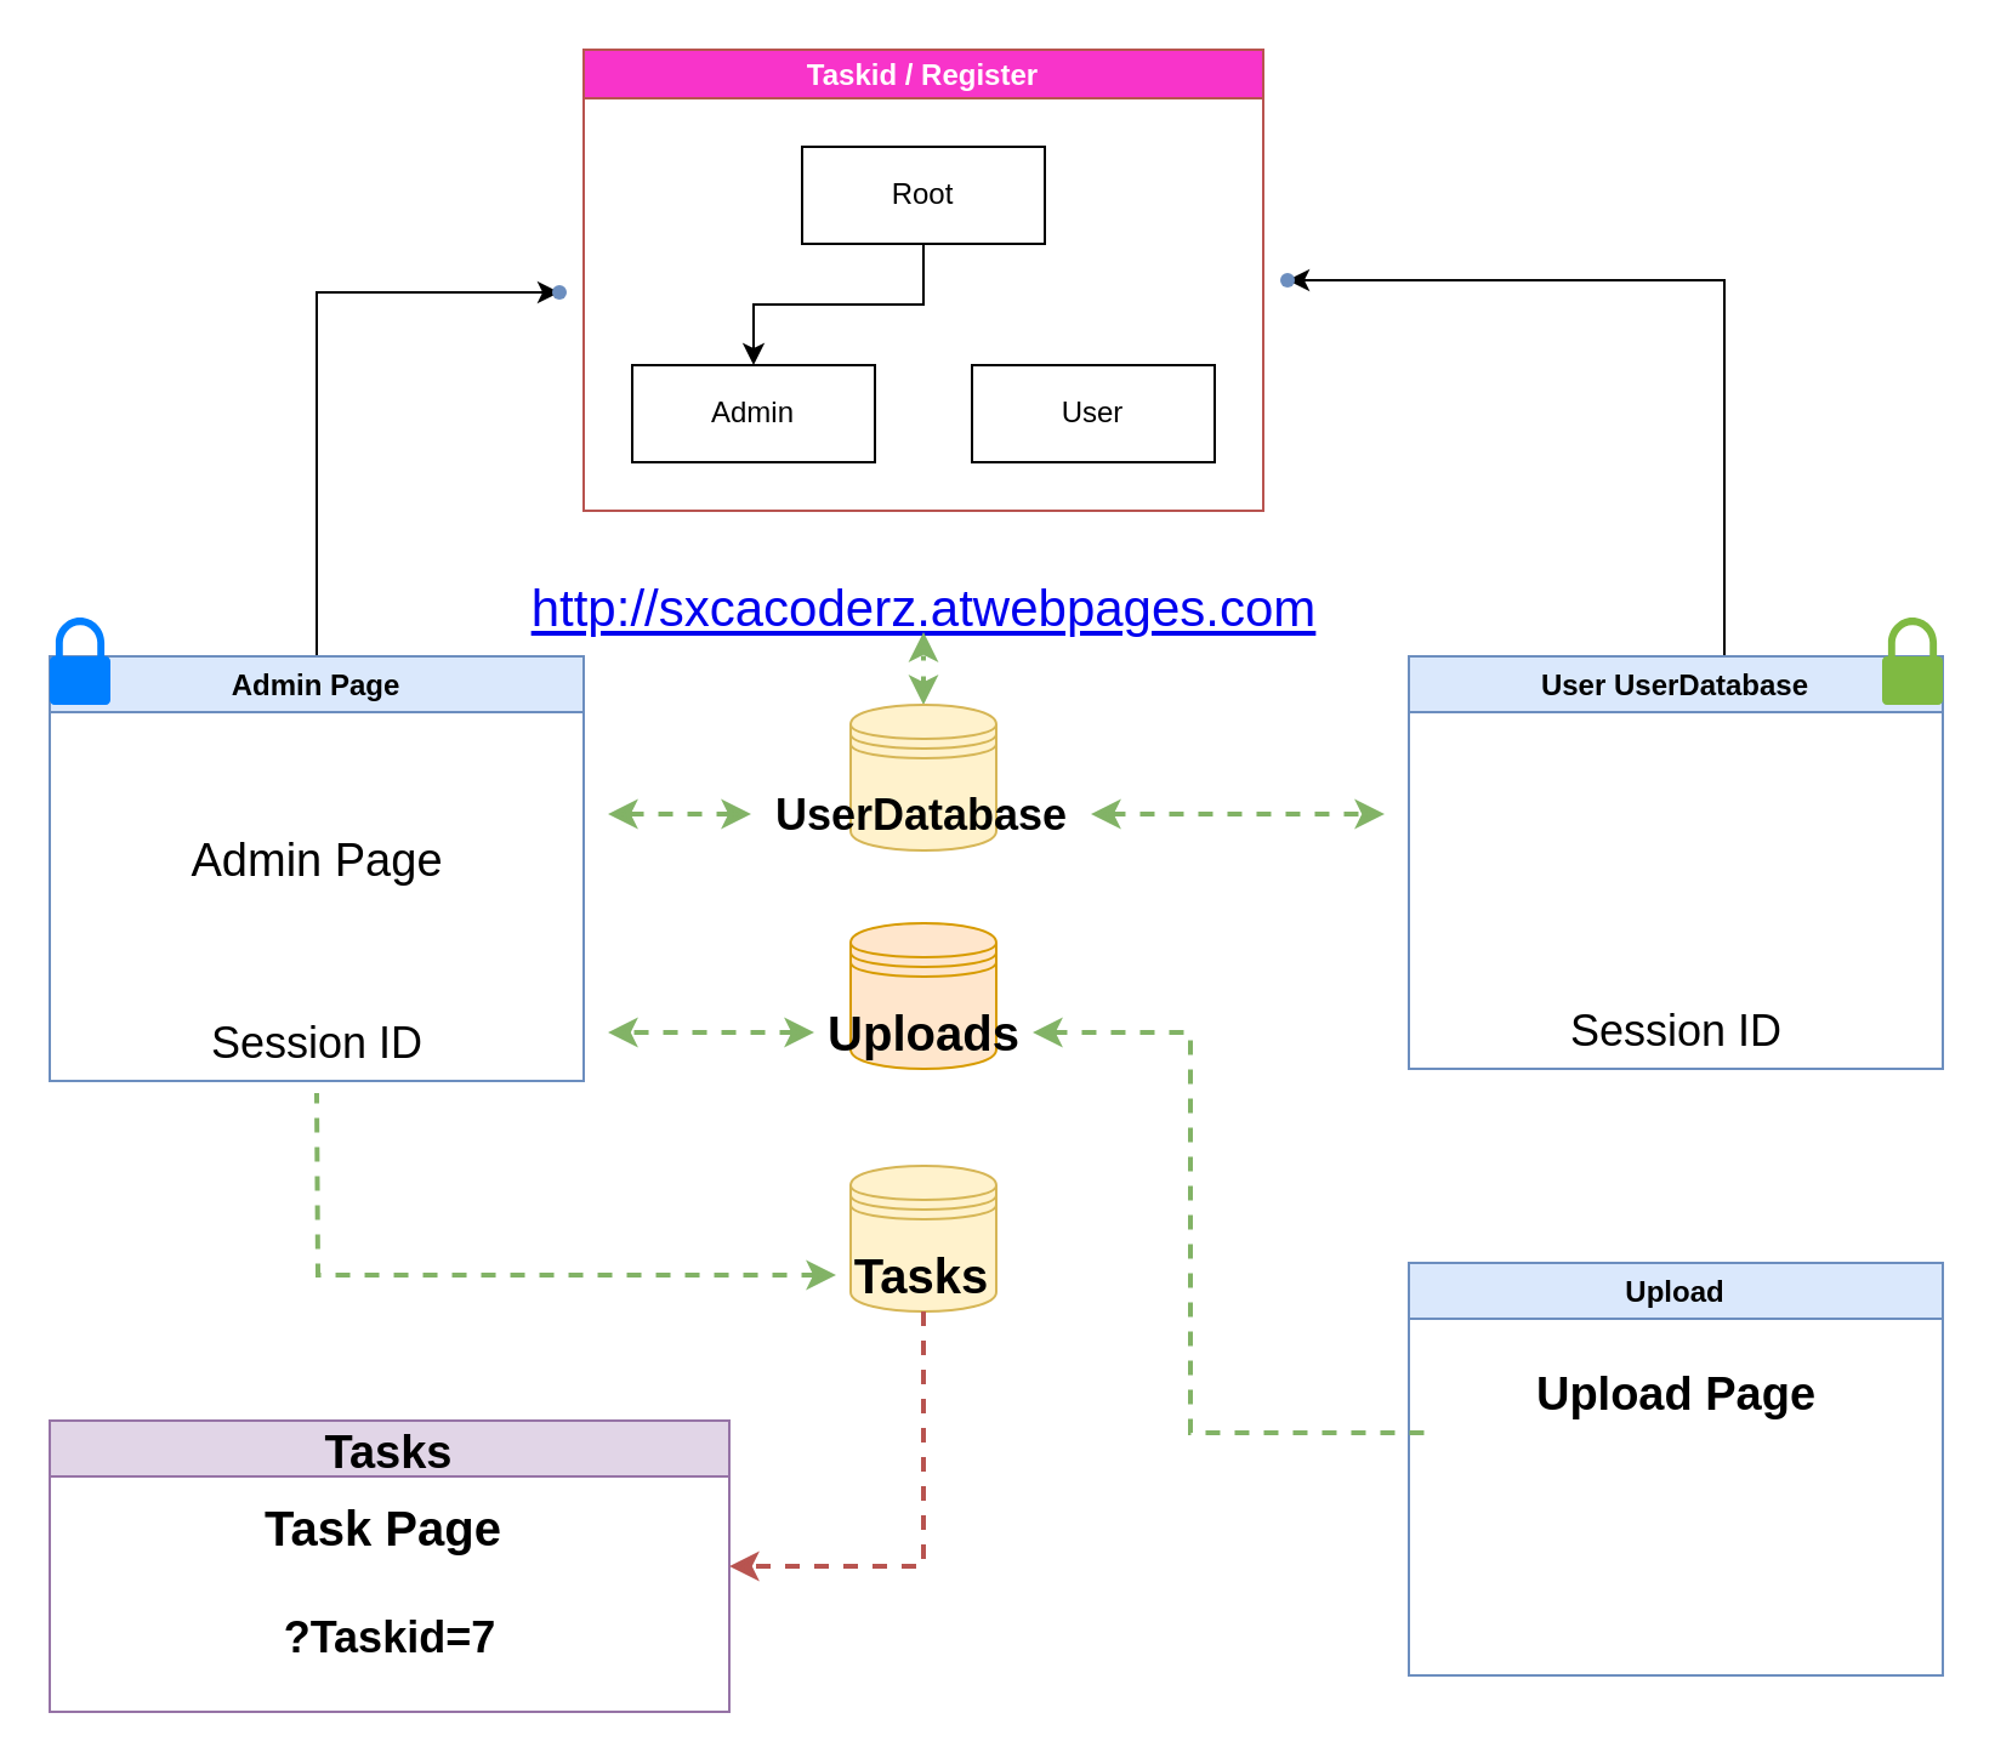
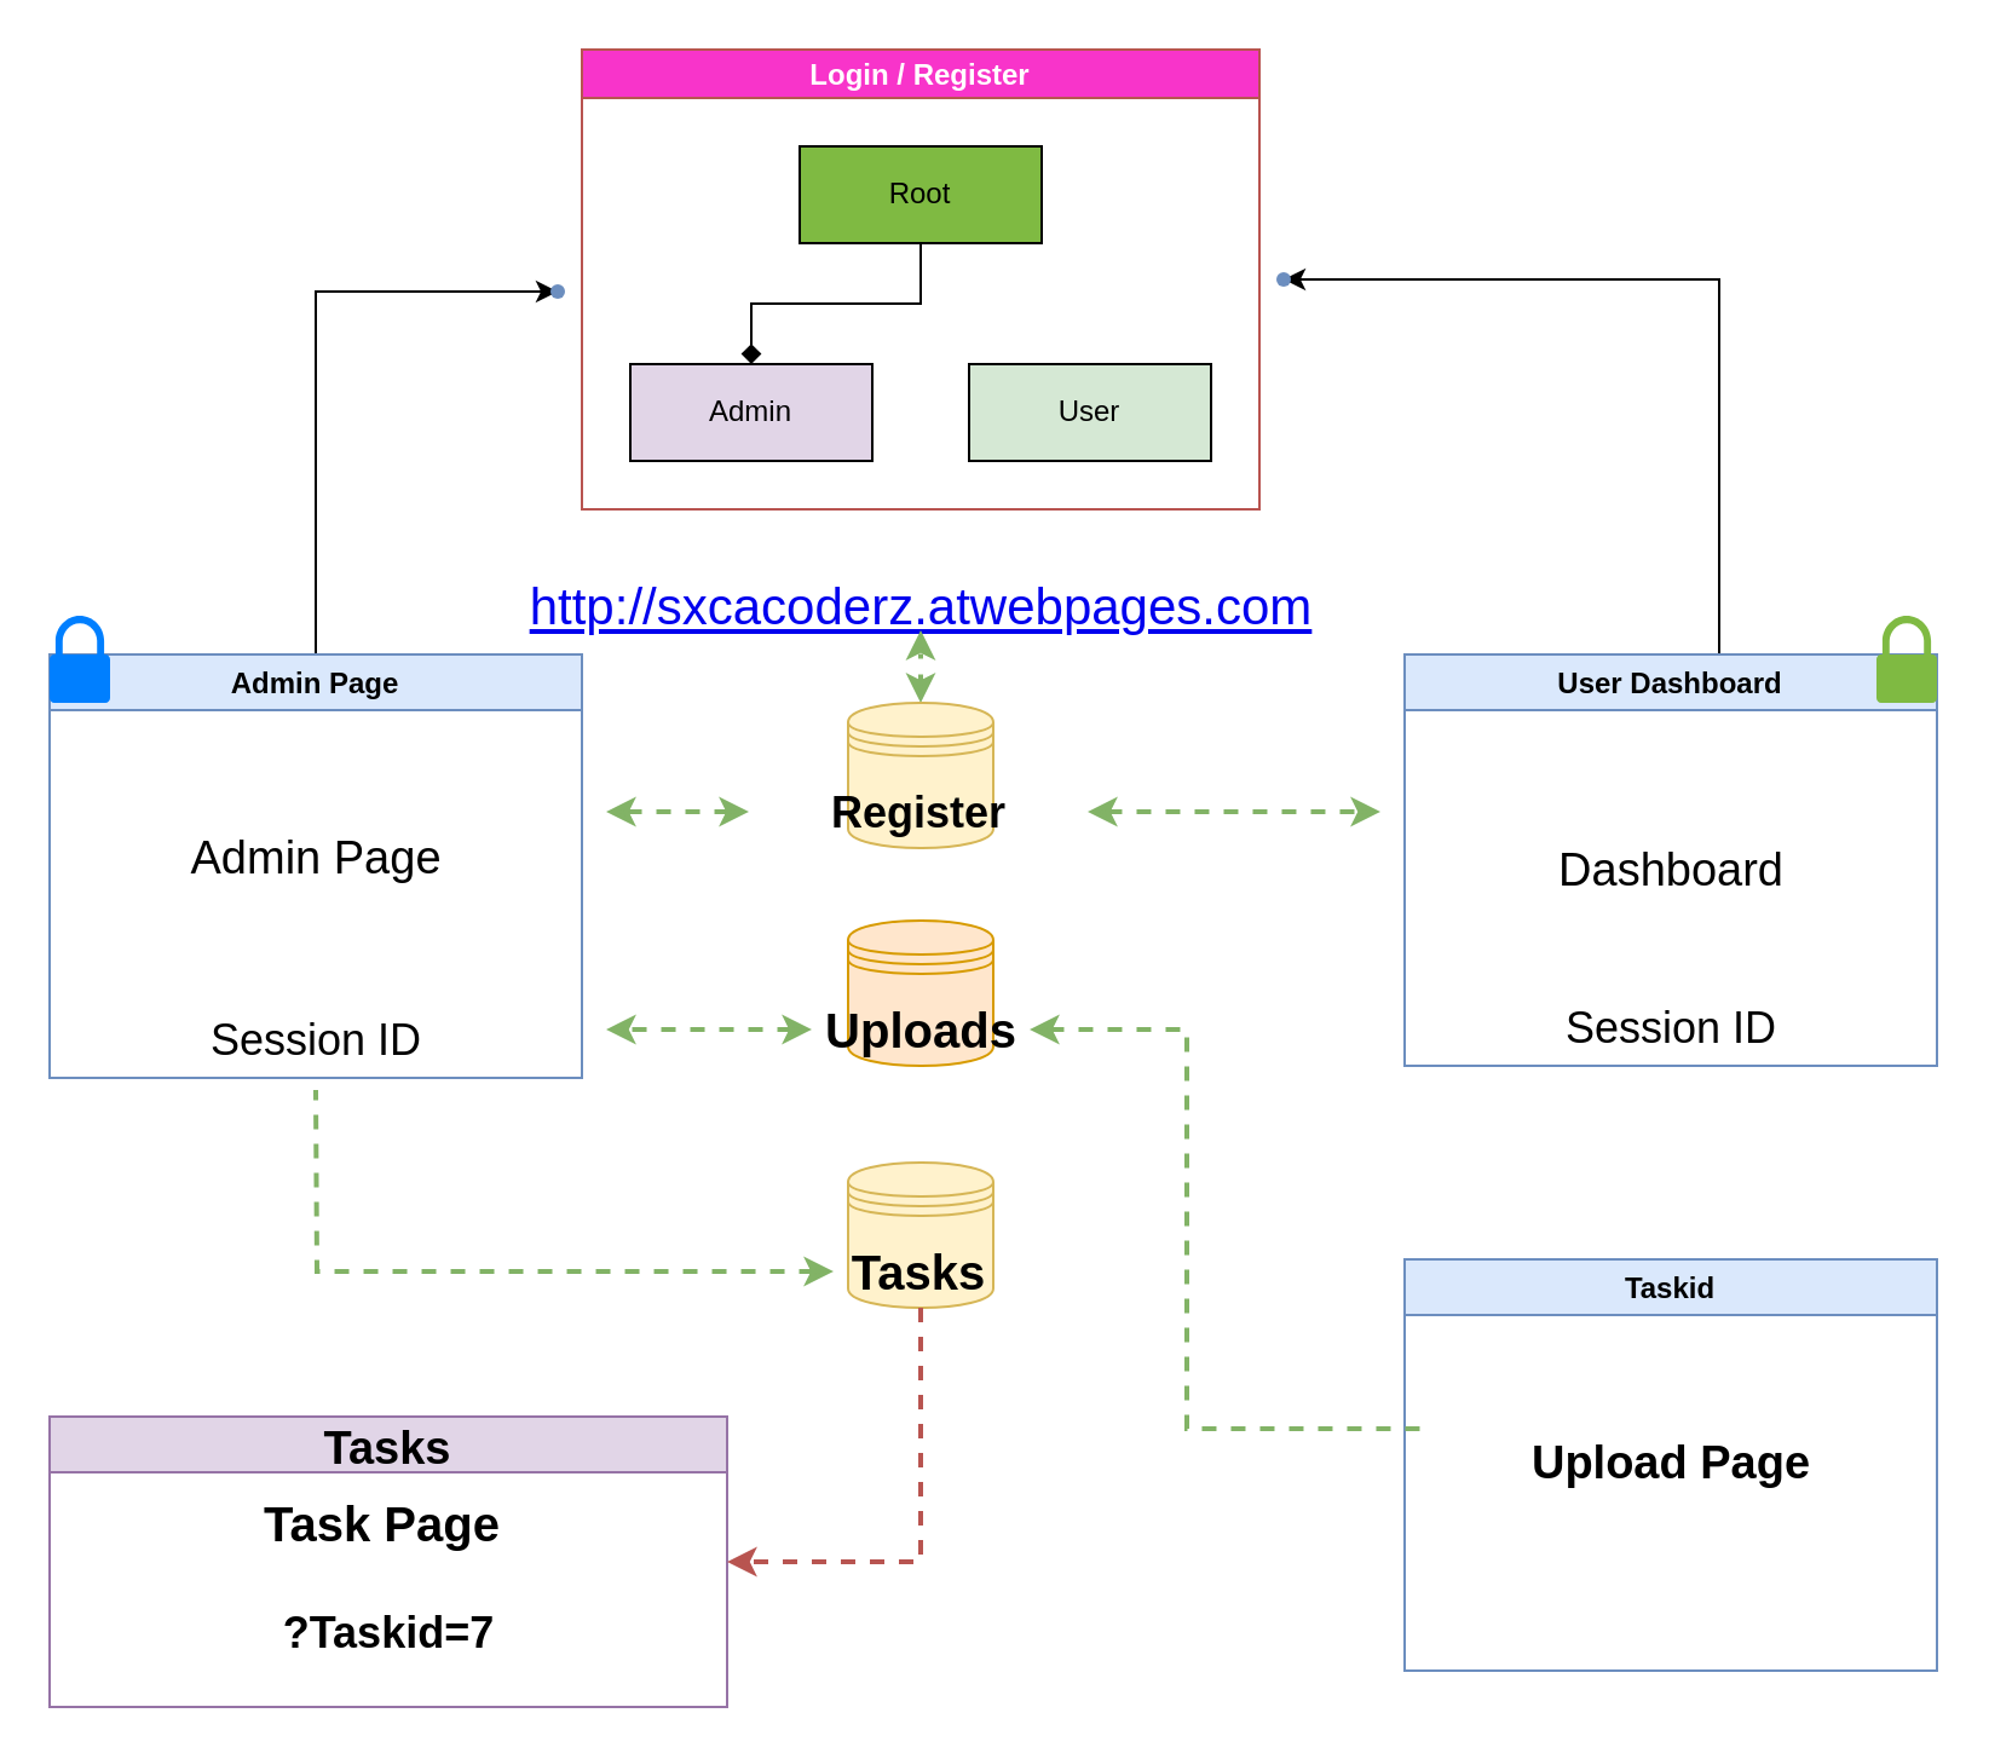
  <mxCell id="0" />
  <mxCell id="1" parent="0" />
- <mxCell id="2" value="Taskid / Register" style="swimlane;startSize=20;horizontal=1;childLayout=treeLayout;horizontalTree=0;resizable=0;containerType=tree;fillColor=#F834CA;strokeColor=#b85450;fontColor=#FFFFFF;" vertex="1" parent="1"><mxGeometry x="240" y="20" width="280" height="190" as="geometry" /></mxCell>
- <mxCell id="3" value="Root" style="whiteSpace=wrap;html=1;" vertex="1" parent="2"><mxGeometry x="90" y="40" width="100" height="40" as="geometry" /></mxCell>
- <mxCell id="4" value="Admin" style="whiteSpace=wrap;html=1;" vertex="1" parent="2"><mxGeometry x="20" y="130" width="100" height="40" as="geometry" /></mxCell>
- <mxCell id="5" value="" style="edgeStyle=elbowEdgeStyle;elbow=vertical;html=1;rounded=0;" edge="1" parent="2" source="3" target="4"><mxGeometry relative="1" as="geometry" /></mxCell>
- <mxCell id="6" value="User" style="whiteSpace=wrap;html=1;" vertex="1" parent="2"><mxGeometry x="160" y="130" width="100" height="40" as="geometry" /></mxCell>
+ <mxCell id="2" value="Login / Register" style="swimlane;startSize=20;horizontal=1;childLayout=treeLayout;horizontalTree=0;resizable=0;containerType=tree;fillColor=#F834CA;strokeColor=#b85450;fontColor=#FFFFFF;" vertex="1" parent="1"><mxGeometry x="240" y="20" width="280" height="190" as="geometry" /></mxCell>
+ <mxCell id="3" value="Root" style="whiteSpace=wrap;html=1;fillColor=#7fba42;" vertex="1" parent="2"><mxGeometry x="90" y="40" width="100" height="40" as="geometry" /></mxCell>
+ <mxCell id="4" value="Admin" style="whiteSpace=wrap;html=1;fillColor=#e1d5e7;" vertex="1" parent="2"><mxGeometry x="20" y="130" width="100" height="40" as="geometry" /></mxCell>
+ <mxCell id="5" value="" style="edgeStyle=elbowEdgeStyle;elbow=vertical;html=1;rounded=0;endArrow=diamond;" edge="1" parent="2" source="3" target="4"><mxGeometry relative="1" as="geometry" /></mxCell>
+ <mxCell id="6" value="User" style="whiteSpace=wrap;html=1;fillColor=#d5e8d4;" vertex="1" parent="2"><mxGeometry x="160" y="130" width="100" height="40" as="geometry" /></mxCell>
  <mxCell id="7" value="" style="shape=image;html=1;verticalAlign=top;verticalLabelPosition=bottom;labelBackgroundColor=#ffffff;imageAspect=0;aspect=fixed;image=https://cdn4.iconfinder.com/data/icons/basic-user-interface-elements/700/key-lock-unlock-clef-128.png;fontColor=#FFFFFF;fillColor=#F834CA;" vertex="1" parent="2"><mxGeometry x="20" y="40" width="30" height="30" as="geometry" /></mxCell>
  <mxCell id="8" value="&lt;a href=&quot;http://sxcacoderz.atwebpages.com/&quot; style=&quot;font-size: 21px&quot;&gt;http://sxcacoderz.atwebpages.com&lt;/a&gt;" style="text;html=1;align=center;verticalAlign=middle;resizable=0;points=[];autosize=1;strokeColor=none;fillColor=none;fontColor=#FFFFFF;" vertex="1" parent="1"><mxGeometry x="210" y="240" width="340" height="20" as="geometry" /></mxCell>
  <mxCell id="9" value="" style="shape=datastore;whiteSpace=wrap;html=1;fillColor=#ffe6cc;strokeColor=#d79b00;" vertex="1" parent="1"><mxGeometry x="350" y="380" width="60" height="60" as="geometry" /></mxCell>
  <mxCell id="10" value="" style="edgeStyle=orthogonalEdgeStyle;rounded=0;orthogonalLoop=1;jettySize=auto;html=1;dashed=1;dashPattern=1 4;fontSize=18;fontColor=#000000;startArrow=classic;startFill=1;endArrow=classic;endFill=1;strokeWidth=2;fillColor=#d5e8d4;strokeColor=#82b366;" edge="1" parent="1" source="11" target="8"><mxGeometry relative="1" as="geometry" /></mxCell>
  <mxCell id="11" value="" style="shape=datastore;whiteSpace=wrap;html=1;fillColor=#fff2cc;strokeColor=#d6b656;" vertex="1" parent="1"><mxGeometry x="350" y="290" width="60" height="60" as="geometry" /></mxCell>
  <mxCell id="12" value="" style="shape=datastore;whiteSpace=wrap;html=1;fillColor=#fff2cc;strokeColor=#d6b656;" vertex="1" parent="1"><mxGeometry x="350" y="480" width="60" height="60" as="geometry" /></mxCell>
  <mxCell id="13" value="" style="edgeStyle=orthogonalEdgeStyle;rounded=0;orthogonalLoop=1;jettySize=auto;html=1;fontColor=#FFFFFF;" edge="1" parent="1" source="14" target="16"><mxGeometry relative="1" as="geometry"><Array as="points"><mxPoint x="710" y="115" /></Array></mxGeometry></mxCell>
- <mxCell id="14" value="User UserDatabase" style="swimlane;fillColor=#dae8fc;strokeColor=#6c8ebf;" vertex="1" parent="1"><mxGeometry x="580" y="270" width="220" height="170" as="geometry" /></mxCell>
+ <mxCell id="14" value="User Dashboard" style="swimlane;fillColor=#dae8fc;strokeColor=#6c8ebf;" vertex="1" parent="1"><mxGeometry x="580" y="270" width="220" height="170" as="geometry" /></mxCell>
  <mxCell id="15" value="Session ID" style="text;html=1;align=center;verticalAlign=middle;resizable=0;points=[];autosize=1;strokeColor=none;fillColor=none;fontSize=18;fontColor=#000000;" vertex="1" parent="14"><mxGeometry x="60" y="140" width="100" height="30" as="geometry" /></mxCell>
  <mxCell id="16" value="" style="shape=waypoint;size=6;pointerEvents=1;points=[];fillColor=#dae8fc;resizable=0;rotatable=0;perimeter=centerPerimeter;snapToPoint=1;fontStyle=1;strokeColor=#6c8ebf;startSize=23;" vertex="1" parent="1"><mxGeometry x="510" y="95" width="40" height="40" as="geometry" /></mxCell>
  <mxCell id="17" value="" style="edgeStyle=orthogonalEdgeStyle;rounded=0;orthogonalLoop=1;jettySize=auto;html=1;fontColor=#FFFFFF;" edge="1" parent="1" source="18" target="22"><mxGeometry relative="1" as="geometry"><Array as="points"><mxPoint x="130" y="120" /><mxPoint x="220" y="120" /></Array></mxGeometry></mxCell>
  <mxCell id="18" value="Admin Page" style="swimlane;fillColor=#dae8fc;strokeColor=#6c8ebf;" vertex="1" parent="1"><mxGeometry x="20" y="270" width="220" height="175" as="geometry" /></mxCell>
  <mxCell id="19" value="Admin Page" style="text;html=1;align=center;verticalAlign=middle;resizable=0;points=[];autosize=1;strokeColor=none;fillColor=none;fontSize=19;fontColor=#000000;" vertex="1" parent="18"><mxGeometry x="50" y="70" width="120" height="30" as="geometry" /></mxCell>
  <mxCell id="20" value="" style="sketch=0;pointerEvents=1;shadow=0;dashed=0;html=1;strokeColor=none;labelPosition=center;verticalLabelPosition=bottom;verticalAlign=top;outlineConnect=0;align=center;shape=mxgraph.office.security.lock_protected;fillColor=#007FFF;fontSize=18;fontColor=#000000;" vertex="1" parent="18"><mxGeometry y="-16" width="25" height="36" as="geometry" /></mxCell>
  <mxCell id="21" value="Session ID" style="text;html=1;align=center;verticalAlign=middle;resizable=0;points=[];autosize=1;strokeColor=none;fillColor=none;fontSize=18;fontColor=#000000;" vertex="1" parent="18"><mxGeometry x="60" y="145" width="100" height="30" as="geometry" /></mxCell>
  <mxCell id="22" value="" style="shape=waypoint;size=6;pointerEvents=1;points=[];fillColor=#dae8fc;resizable=0;rotatable=0;perimeter=centerPerimeter;snapToPoint=1;fontStyle=1;strokeColor=#6c8ebf;startSize=23;" vertex="1" parent="1"><mxGeometry x="210" y="100" width="40" height="40" as="geometry" /></mxCell>
- <mxCell id="23" value="Upload" style="swimlane;fillColor=#dae8fc;strokeColor=#6c8ebf;" vertex="1" parent="1"><mxGeometry x="580" y="520" width="220" height="170" as="geometry" /></mxCell>
- <mxCell id="24" value="&lt;font color=&quot;#000000&quot; size=&quot;1&quot;&gt;&lt;b style=&quot;font-size: 19px&quot;&gt;Upload Page&lt;/b&gt;&lt;/font&gt;" style="text;html=1;align=center;verticalAlign=middle;resizable=0;points=[];autosize=1;strokeColor=none;fillColor=none;fontColor=#FFFFFF;" vertex="1" parent="23"><mxGeometry x="45" y="45" width="130" height="20" as="geometry" /></mxCell>
+ <mxCell id="23" value="Taskid" style="swimlane;fillColor=#dae8fc;strokeColor=#6c8ebf;" vertex="1" parent="1"><mxGeometry x="580" y="520" width="220" height="170" as="geometry" /></mxCell>
+ <mxCell id="24" value="&lt;font color=&quot;#000000&quot; size=&quot;1&quot;&gt;&lt;b style=&quot;font-size: 19px&quot;&gt;Upload Page&lt;/b&gt;&lt;/font&gt;" style="text;html=1;align=center;verticalAlign=middle;resizable=0;points=[];autosize=1;strokeColor=none;fillColor=none;fontColor=#FFFFFF;" vertex="1" parent="23"><mxGeometry x="45" y="75" width="130" height="20" as="geometry" /></mxCell>
+ <mxCell id="25" value="Dashboard" style="text;html=1;align=center;verticalAlign=middle;resizable=0;points=[];autosize=1;strokeColor=none;fillColor=none;fontSize=19;fontColor=#000000;" vertex="1" parent="1"><mxGeometry x="635" y="345" width="110" height="30" as="geometry" /></mxCell>
  <mxCell id="26" value="Tasks" style="swimlane;fontSize=19;fillColor=#e1d5e7;strokeColor=#9673a6;" vertex="1" parent="1"><mxGeometry x="20" y="585" width="280" height="120" as="geometry" /></mxCell>
  <mxCell id="27" value="&lt;font style=&quot;font-size: 20px&quot;&gt;&lt;b&gt;Task Page&amp;nbsp;&lt;/b&gt;&lt;/font&gt;" style="text;html=1;align=center;verticalAlign=middle;resizable=0;points=[];autosize=1;strokeColor=none;fillColor=none;fontSize=19;fontColor=#000000;" vertex="1" parent="26"><mxGeometry x="80" y="30" width="120" height="30" as="geometry" /></mxCell>
  <mxCell id="28" value="&lt;b&gt;?Taskid=7&lt;/b&gt;" style="text;html=1;align=center;verticalAlign=middle;resizable=0;points=[];autosize=1;strokeColor=none;fillColor=none;fontSize=18;fontColor=#000000;" vertex="1" parent="26"><mxGeometry x="90" y="75" width="100" height="30" as="geometry" /></mxCell>
  <mxCell id="29" value="" style="shape=image;html=1;verticalAlign=top;verticalLabelPosition=bottom;labelBackgroundColor=#ffffff;imageAspect=0;aspect=fixed;image=https://cdn4.iconfinder.com/data/icons/ionicons/512/icon-ios7-eye-128.png;fontSize=18;fontColor=#000000;fillColor=#007FFF;" vertex="1" parent="26"><mxGeometry y="-25" width="50" height="50" as="geometry" /></mxCell>
  <mxCell id="30" value="" style="edgeStyle=orthogonalEdgeStyle;rounded=0;orthogonalLoop=1;jettySize=auto;html=1;dashed=1;fontSize=18;fontColor=#000000;startArrow=classic;startFill=1;strokeWidth=2;fillColor=#d5e8d4;strokeColor=#82b366;endArrow=none;endFill=0;" edge="1" parent="1" source="32"><mxGeometry relative="1" as="geometry"><mxPoint x="130" y="450" as="targetPoint" /></mxGeometry></mxCell>
  <mxCell id="31" value="" style="edgeStyle=orthogonalEdgeStyle;rounded=0;orthogonalLoop=1;jettySize=auto;html=1;dashed=1;fontSize=18;fontColor=#000000;startArrow=none;startFill=0;strokeWidth=2;fillColor=#f8cecc;strokeColor=#b85450;" edge="1" parent="1" source="32"><mxGeometry relative="1" as="geometry"><mxPoint x="300" y="645" as="targetPoint" /><Array as="points"><mxPoint x="380" y="645" /></Array></mxGeometry></mxCell>
  <mxCell id="32" value="&lt;b&gt;Tasks&lt;/b&gt;" style="text;html=1;align=center;verticalAlign=middle;resizable=0;points=[];autosize=1;strokeColor=none;fillColor=none;fontSize=20;fontColor=#000000;" vertex="1" parent="1"><mxGeometry x="344" y="510" width="70" height="30" as="geometry" /></mxCell>
  <mxCell id="33" value="" style="edgeStyle=orthogonalEdgeStyle;rounded=0;orthogonalLoop=1;jettySize=auto;html=1;dashed=1;fontSize=18;fontColor=#000000;startArrow=classic;startFill=1;fillColor=#d5e8d4;strokeColor=#82b366;strokeWidth=2;endArrow=none;endFill=0;" edge="1" parent="1" source="35"><mxGeometry relative="1" as="geometry"><mxPoint x="590" y="590" as="targetPoint" /><Array as="points"><mxPoint x="490" y="425" /><mxPoint x="490" y="590" /></Array></mxGeometry></mxCell>
  <mxCell id="34" value="" style="edgeStyle=orthogonalEdgeStyle;rounded=0;orthogonalLoop=1;jettySize=auto;html=1;dashed=1;fontSize=18;fontColor=#000000;startArrow=classic;startFill=1;fillColor=#d5e8d4;strokeColor=#82b366;strokeWidth=2;" edge="1" parent="1" source="35"><mxGeometry relative="1" as="geometry"><mxPoint x="250" y="425" as="targetPoint" /></mxGeometry></mxCell>
  <mxCell id="35" value="&lt;b&gt;Uploads&lt;/b&gt;" style="text;html=1;align=center;verticalAlign=middle;resizable=0;points=[];autosize=1;strokeColor=none;fillColor=none;fontSize=20;fontColor=#000000;" vertex="1" parent="1"><mxGeometry x="335" y="410" width="90" height="30" as="geometry" /></mxCell>
  <mxCell id="36" value="" style="edgeStyle=orthogonalEdgeStyle;rounded=0;orthogonalLoop=1;jettySize=auto;html=1;fontSize=18;fontColor=#000000;startArrow=classic;startFill=1;dashed=1;fillColor=#d5e8d4;strokeColor=#82b366;strokeWidth=2;" edge="1" parent="1" source="38"><mxGeometry relative="1" as="geometry"><mxPoint x="570" y="335" as="targetPoint" /></mxGeometry></mxCell>
  <mxCell id="37" value="" style="edgeStyle=orthogonalEdgeStyle;rounded=0;orthogonalLoop=1;jettySize=auto;html=1;dashed=1;fontSize=18;fontColor=#000000;startArrow=classic;startFill=1;fillColor=#d5e8d4;strokeColor=#82b366;strokeWidth=2;" edge="1" parent="1" source="38"><mxGeometry relative="1" as="geometry"><mxPoint x="250" y="335" as="targetPoint" /></mxGeometry></mxCell>
- <mxCell id="38" value="&lt;b&gt;&lt;font style=&quot;font-size: 18px&quot;&gt;UserDatabase&lt;/font&gt;&lt;/b&gt;" style="text;html=1;align=center;verticalAlign=middle;resizable=0;points=[];autosize=1;strokeColor=none;fillColor=none;fontSize=20;fontColor=#000000;" vertex="1" parent="1"><mxGeometry x="309" y="320" width="140" height="30" as="geometry" /></mxCell>
+ <mxCell id="38" value="&lt;b&gt;&lt;font style=&quot;font-size: 18px&quot;&gt;Register&lt;/font&gt;&lt;/b&gt;" style="text;html=1;align=center;verticalAlign=middle;resizable=0;points=[];autosize=1;strokeColor=none;fillColor=none;fontSize=20;fontColor=#000000;" vertex="1" parent="1"><mxGeometry x="309" y="320" width="140" height="30" as="geometry" /></mxCell>
  <mxCell id="39" value="" style="sketch=0;pointerEvents=1;shadow=0;dashed=0;html=1;strokeColor=none;labelPosition=center;verticalLabelPosition=bottom;verticalAlign=top;outlineConnect=0;align=center;shape=mxgraph.office.security.lock_protected;fillColor=#7FBA42;fontSize=18;fontColor=#000000;" vertex="1" parent="1"><mxGeometry x="775" y="254" width="25" height="36" as="geometry" /></mxCell>
  <mxCell id="40" value="" style="shape=image;html=1;verticalAlign=top;verticalLabelPosition=bottom;labelBackgroundColor=#ffffff;imageAspect=0;aspect=fixed;image=https://cdn4.iconfinder.com/data/icons/ionicons/512/icon-ios7-eye-128.png;fontSize=18;fontColor=#000000;fillColor=#007FFF;" vertex="1" parent="1"><mxGeometry x="750" y="490" width="50" height="50" as="geometry" /></mxCell>
